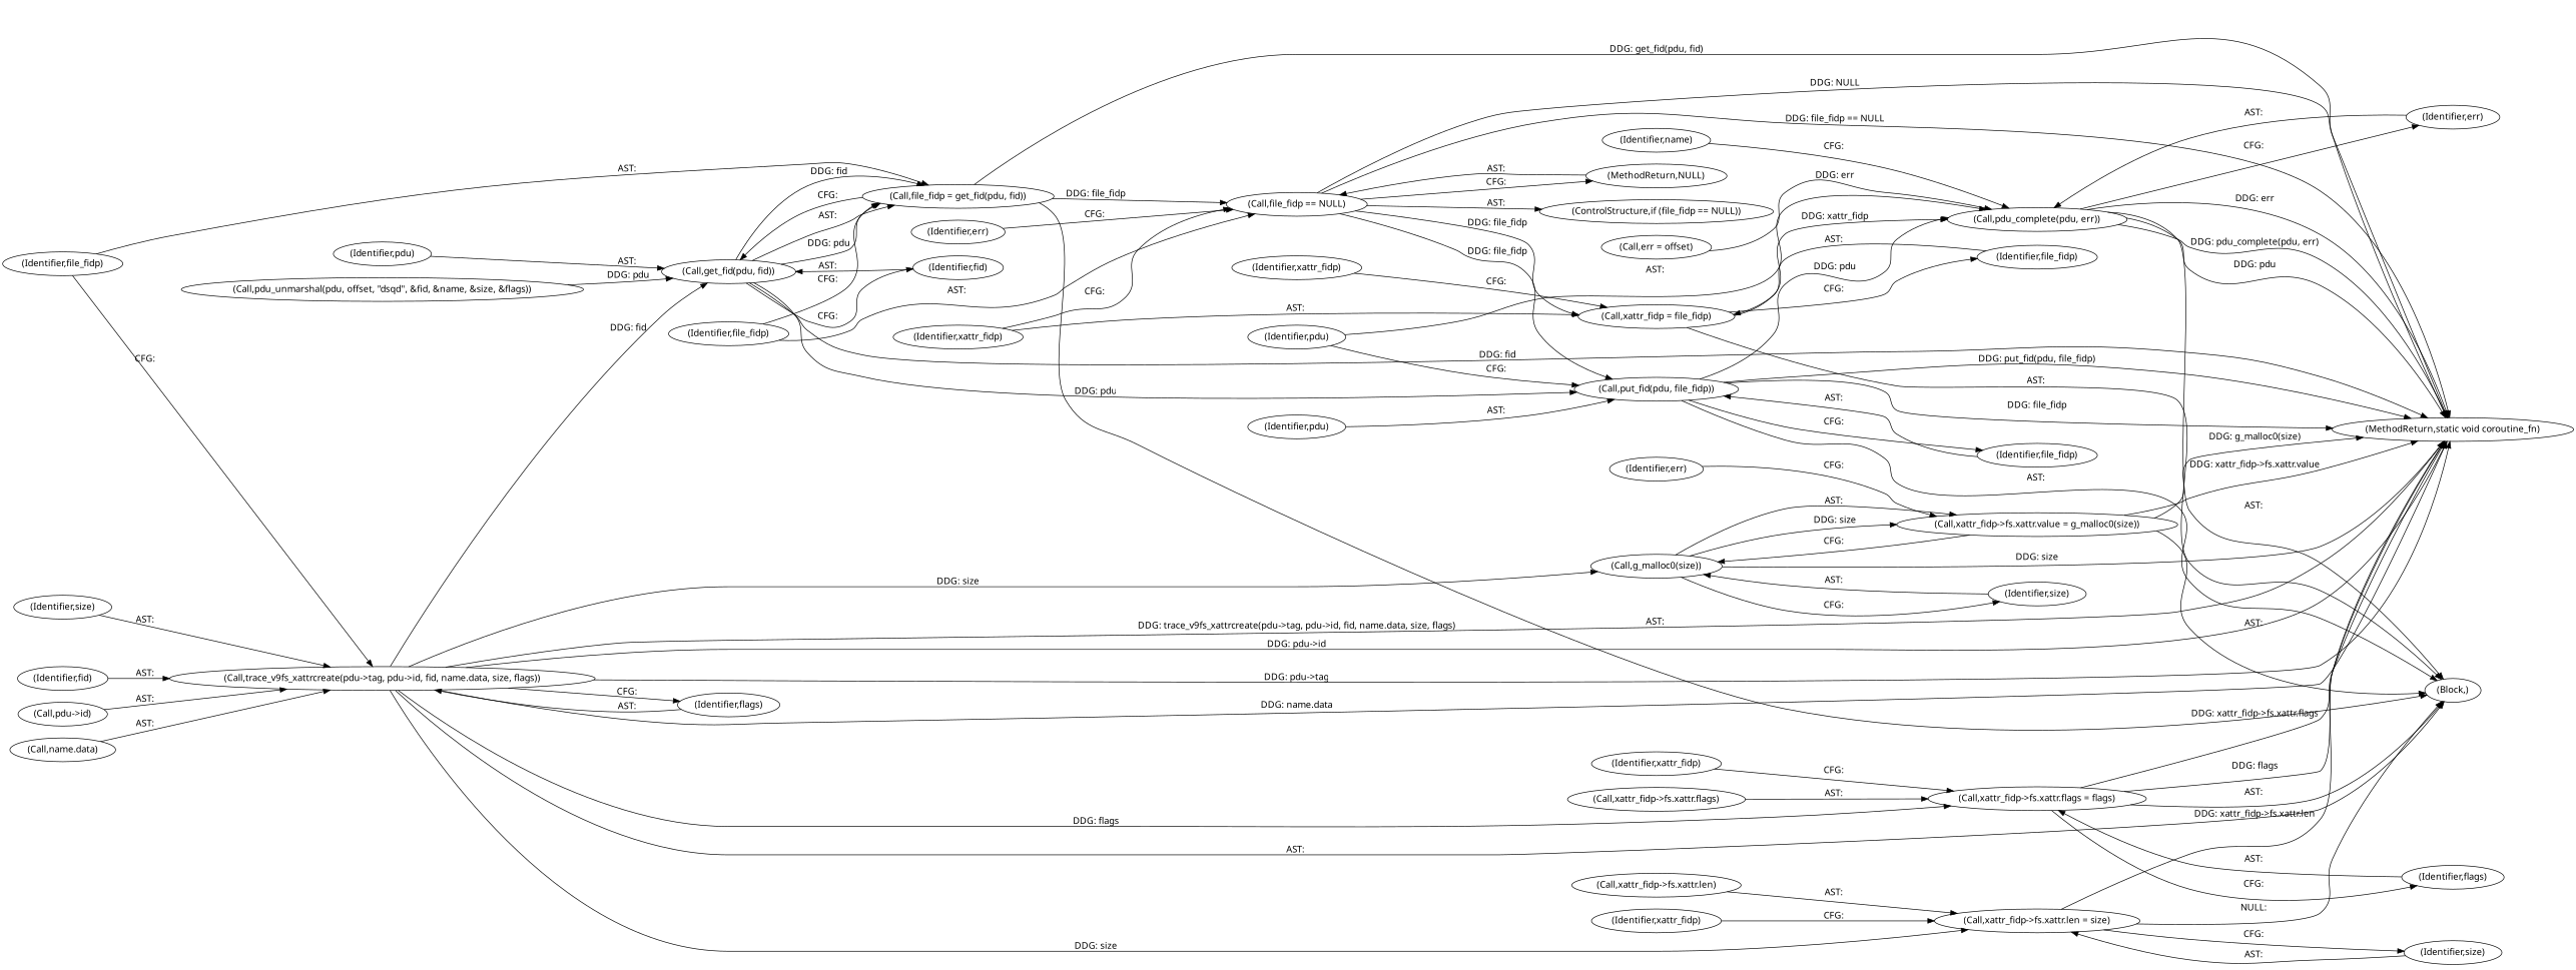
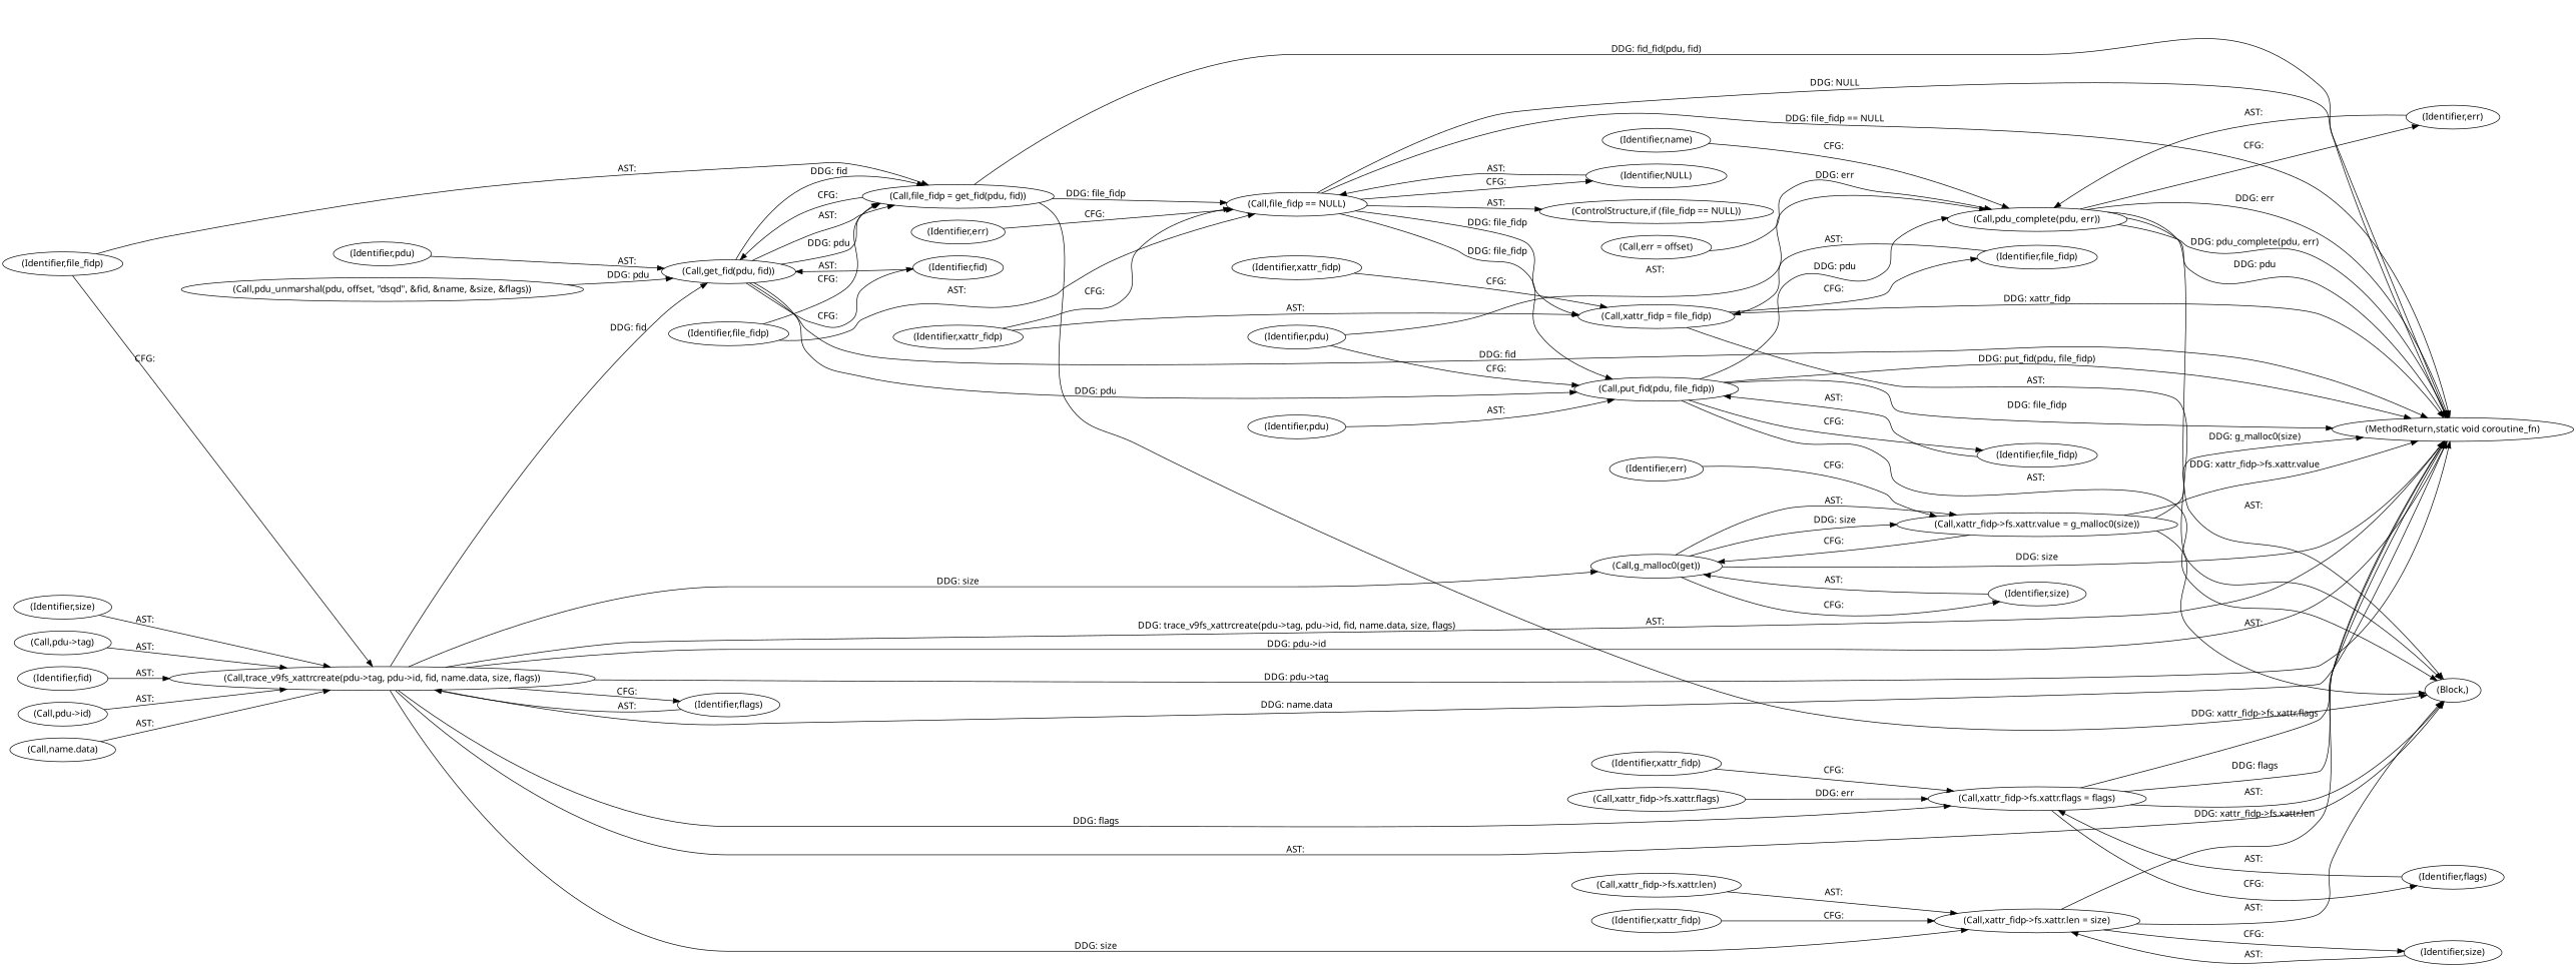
  digraph {
    fontname="Noto Sans"
    rankdir=LR
    node [fontname="Noto Sans"]
    edge [fontname="Noto Sans"]
    n1 [label="(Call,trace_v9fs_xattrcreate(pdu->tag, pdu->id, fid, name.data, size, flags))"]
    n2 [label="(Call,get_fid(pdu, fid))"]
    n3 [label="(Call,xattr_fidp->fs.xattr.len = size)"]
    n4 [label="(Call,xattr_fidp->fs.xattr.flags = flags)"]
-   n5 [label="(Call,g_malloc0(size))"]
+   n5 [label="(Call,g_malloc0(get))"]
    n6 [label="(MethodReturn,static void coroutine_fn)"]
    n7 [label="(Identifier,flags)"]
    n8 [label="(Block,)"]
    n9 [label="(Call,file_fidp = get_fid(pdu, fid))"]
    n10 [label="(Call,put_fid(pdu, file_fidp))"]
    n11 [label="(Identifier,fid)"]
    n12 [label="(Identifier,size)"]
    n13 [label="(Identifier,flags)"]
    n14 [label="(Call,xattr_fidp->fs.xattr.value = g_malloc0(size))"]
    n15 [label="(Identifier,size)"]
    n16 [label="(Call,file_fidp == NULL)"]
    n17 [label="(Call,pdu_complete(pdu, err))"]
    n18 [label="(Identifier,file_fidp)"]
    n19 [label="(Call,xattr_fidp = file_fidp)"]
    n20 [label="(ControlStructure,if (file_fidp == NULL))"]
-   n21 [label="(MethodReturn,NULL)"]
+   n21 [label="(Identifier,NULL)"]
    n22 [label="(Identifier,file_fidp)"]
    n23 [label="(Identifier,err)"]
    n24 [label="(Identifier,pdu)"]
    n25 [label="(Identifier,file_fidp)"]
    n26 [label="(Identifier,file_fidp)"]
    n27 [label="(Call,pdu->id)"]
    n28 [label="(Identifier,name)"]
    n29 [label="(Call,xattr_fidp->fs.xattr.len)"]
    n30 [label="(Call,name.data)"]
    n31 [label="(Identifier,pdu)"]
    n32 [label="(Identifier,xattr_fidp)"]
    n33 [label="(Identifier,xattr_fidp)"]
    n34 [label="(Identifier,size)"]
+   n35 [label="(Call,pdu->tag)"]
    n36 [label="(Call,pdu_unmarshal(pdu, offset, \"dsqd\", &fid, &name, &size, &flags))"]
    n37 [label="(Identifier,pdu)"]
    n38 [label="(Call,xattr_fidp->fs.xattr.flags)"]
    n39 [label="(Identifier,fid)"]
    n40 [label="(Call,err = offset)"]
    n41 [label="(Identifier,xattr_fidp)"]
    n42 [label="(Identifier,err)"]
    n43 [label="(Identifier,err)"]
    n44 [label="(Identifier,xattr_fidp)"]
    n1 -> n2 [label="DDG: fid"]
    n1 -> n3 [label="DDG: size"]
    n1 -> n4 [label="DDG: flags"]
    n1 -> n5 [label="DDG: size"]
    n1 -> n6 [label="DDG: pdu->id"]
    n1 -> n6 [label="DDG: name.data"]
    n1 -> n6 [label="DDG: trace_v9fs_xattrcreate(pdu->tag, pdu->id, fid, name.data, size, flags)"]
    n1 -> n6 [label="DDG: pdu->tag"]
    n1 -> n7 [label="CFG: "]
    n1 -> n8 [label="AST: "]
    n2 -> n6 [label="DDG: fid"]
    n2 -> n9 [label="AST: "]
    n2 -> n9 [label="DDG: pdu"]
    n2 -> n9 [label="DDG: fid"]
    n2 -> n10 [label="DDG: pdu"]
    n2 -> n11 [label="CFG: "]
    n3 -> n6 [label="DDG: xattr_fidp->fs.xattr.len"]
-   n3 -> n8 [label="NULL: "]
+   n3 -> n8 [label="AST: "]
    n3 -> n12 [label="CFG: "]
    n4 -> n6 [label="DDG: xattr_fidp->fs.xattr.flags"]
    n4 -> n6 [label="DDG: flags"]
    n4 -> n8 [label="AST: "]
    n4 -> n13 [label="CFG: "]
    n5 -> n6 [label="DDG: size"]
    n5 -> n14 [label="AST: "]
    n5 -> n14 [label="DDG: size"]
    n5 -> n15 [label="CFG: "]
    n7 -> n1 [label="AST: "]
    n9 -> n2 [label="CFG: "]
-   n9 -> n6 [label="DDG: get_fid(pdu, fid)"]
+   n9 -> n6 [label="DDG: fid_fid(pdu, fid)"]
    n9 -> n8 [label="AST: "]
    n9 -> n16 [label="DDG: file_fidp"]
    n10 -> n6 [label="DDG: file_fidp"]
    n10 -> n6 [label="DDG: put_fid(pdu, file_fidp)"]
    n10 -> n8 [label="AST: "]
    n10 -> n17 [label="DDG: pdu"]
    n10 -> n18 [label="CFG: "]
    n11 -> n2 [label="AST: "]
    n12 -> n3 [label="AST: "]
    n13 -> n4 [label="AST: "]
    n14 -> n5 [label="CFG: "]
    n14 -> n6 [label="DDG: xattr_fidp->fs.xattr.value"]
    n14 -> n6 [label="DDG: g_malloc0(size)"]
    n14 -> n8 [label="AST: "]
    n15 -> n5 [label="AST: "]
    n16 -> n6 [label="DDG: file_fidp == NULL"]
    n16 -> n6 [label="DDG: NULL"]
    n16 -> n10 [label="DDG: file_fidp"]
    n16 -> n19 [label="DDG: file_fidp"]
    n16 -> n20 [label="AST: "]
    n16 -> n21 [label="CFG: "]
    n17 -> n6 [label="DDG: pdu"]
    n17 -> n6 [label="DDG: err"]
    n17 -> n6 [label="DDG: pdu_complete(pdu, err)"]
    n17 -> n8 [label="AST: "]
    n17 -> n23 [label="CFG: "]
    n18 -> n10 [label="AST: "]
-   n19 -> n17 [label="DDG: xattr_fidp"]
+   n19 -> n6 [label="DDG: xattr_fidp"]
    n19 -> n8 [label="AST: "]
    n19 -> n22 [label="CFG: "]
    n21 -> n16 [label="AST: "]
    n22 -> n19 [label="AST: "]
    n23 -> n17 [label="AST: "]
    n24 -> n2 [label="AST: "]
    n25 -> n9 [label="CFG: "]
    n25 -> n16 [label="AST: "]
    n26 -> n1 [label="CFG: "]
    n26 -> n9 [label="AST: "]
    n27 -> n1 [label="AST: "]
    n28 -> n17 [label="CFG: "]
    n29 -> n3 [label="AST: "]
    n30 -> n1 [label="AST: "]
    n31 -> n10 [label="CFG: "]
    n31 -> n17 [label="AST: "]
    n32 -> n3 [label="CFG: "]
    n33 -> n4 [label="CFG: "]
    n34 -> n1 [label="AST: "]
+   n35 -> n1 [label="AST: "]
    n36 -> n2 [label="DDG: pdu"]
    n37 -> n10 [label="AST: "]
-   n38 -> n4 [label="AST: "]
+   n38 -> n4 [label="DDG: err"]
    n39 -> n1 [label="AST: "]
    n40 -> n17 [label="DDG: err"]
    n41 -> n19 [label="CFG: "]
    n42 -> n14 [label="CFG: "]
    n43 -> n16 [label="CFG: "]
    n44 -> n16 [label="CFG: "]
    n44 -> n19 [label="AST: "]
  }
